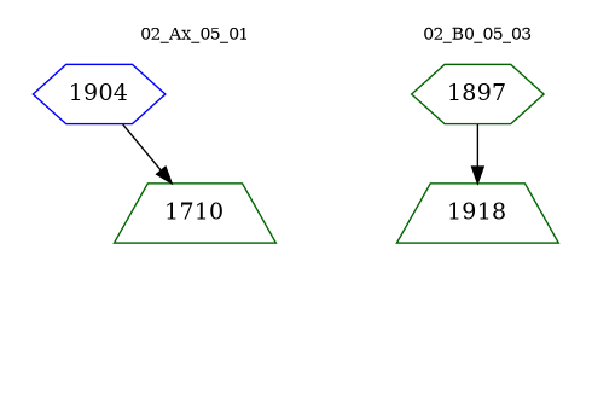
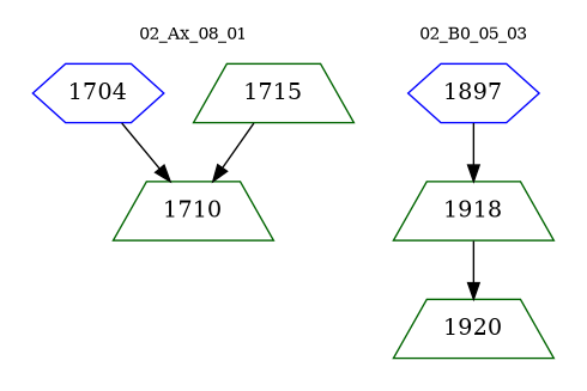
  digraph {
    node [color=darkgreen shape=trapezium]
    edge [color=black]
+   n1 [label=1715]
    n2 [label=1710]
-   n3 [color=blue label=1904 shape=hexagon]
-   n4 [label=1897 shape=hexagon]
+   n3 [color=blue label=1704 shape=hexagon]
+   n4 [color=blue label=1897 shape=hexagon]
    n5 [label=1918]
+   n6 [label=1920]
    subgraph cluster_1 {
      color=white
      fontsize=10
-     label="02_Ax_05_01"
+     label="02_Ax_08_01"
+     n1
      n2
      n3
    }
    subgraph cluster_2 {
      color=white
      fontsize=10
      label="02_B0_05_03"
      n4
      n5
+     n6
    }
+   n1 -> n2
    n3 -> n2
    n4 -> n5
+   n5 -> n6
  }
